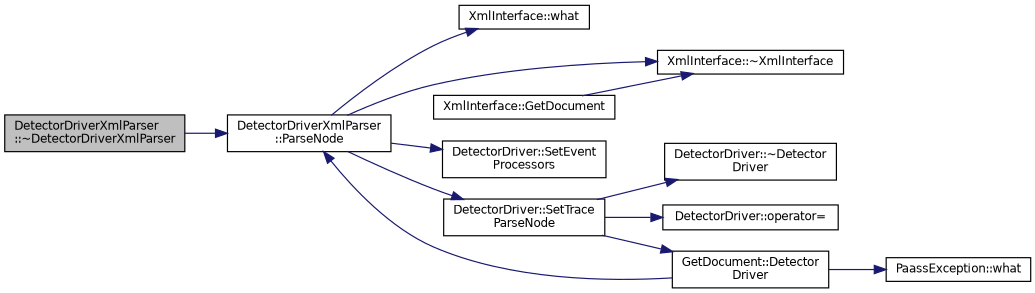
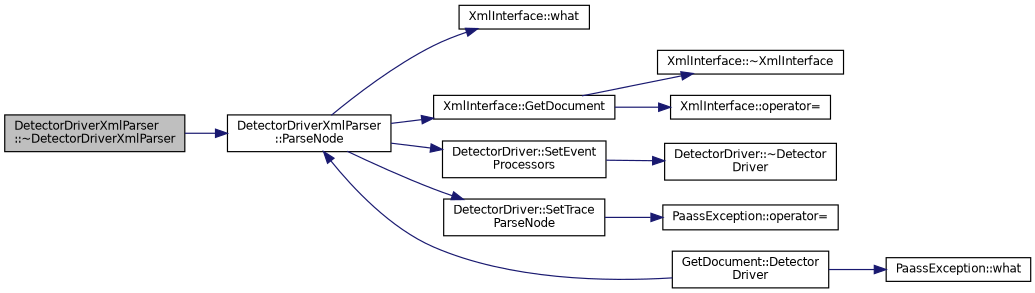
  digraph {
    rankdir=LR
    node [color=black fillcolor=white fontname=Helvetica fontsize=10 shape=record style=filled]
    edge [color=midnightblue fontname=Helvetica fontsize=10 labelfontname=Helvetica labelfontsize=10 style=solid]
    n1 [fillcolor=grey75 fontcolor=black height=0.2 label="DetectorDriverXmlParser\l::~DetectorDriverXmlParser" width=0.4]
    n2 [height=0.2 label="DetectorDriverXmlParser\l::ParseNode" width=0.4]
    n3 [height=0.2 label="XmlInterface::what" width=0.4]
    n4 [height=0.2 label="XmlInterface::GetDocument" width=0.4]
    n5 [height=0.2 label="DetectorDriver::SetTrace\lParseNode" width=0.4]
    n6 [height=0.2 label="DetectorDriver::SetEvent\lProcessors" width=0.4]
    n7 [height=0.2 label="XmlInterface::~XmlInterface" width=0.4]
+   n8 [height=0.2 label="XmlInterface::operator=" width=0.4]
    n9 [height=0.2 label="DetectorDriver::~Detector\lDriver" width=0.4]
    n10 [height=0.2 label="GetDocument::Detector\lDriver" width=0.4]
-   n11 [height=0.2 label="DetectorDriver::operator=" width=0.4]
+   n11 [height=0.2 label="PaassException::operator=" width=0.4]
    n12 [height=0.2 label="PaassException::what" width=0.4]
    n1 -> n2
    n2 -> n3
-   n2 -> n7
+   n2 -> n4
    n2 -> n5
    n2 -> n6
    n4 -> n7
-   n5 -> n9
-   n5 -> n10
+   n4 -> n8
+   n6 -> n9
    n5 -> n11
    n10 -> n2
    n10 -> n12
  }
